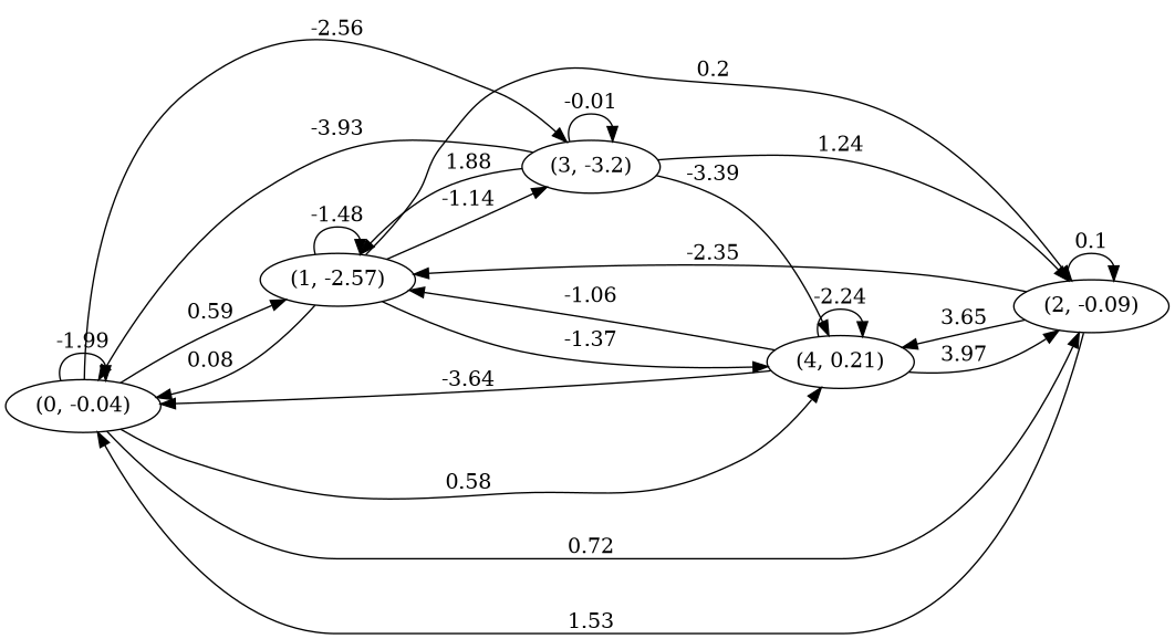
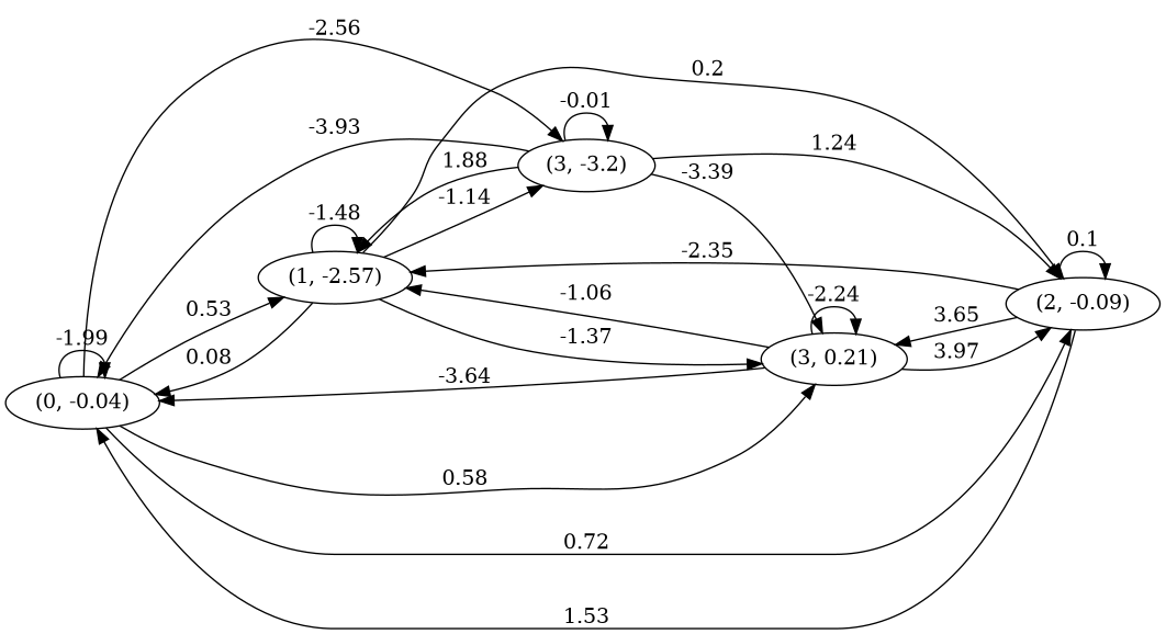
  digraph {
    rankdir=LR
    n1 [label="(0, -0.04)"]
    n2 [label="(1, -2.57)"]
    n3 [label="(2, -0.09)"]
    n4 [label="(3, -3.2)"]
-   n5 [label="(4, 0.21)"]
+   n5 [label="(3, 0.21)"]
    n1 -> n1 [label=-1.99]
-   n1 -> n2 [label=0.59]
+   n1 -> n2 [label=0.53]
    n1 -> n3 [label=0.72]
    n1 -> n4 [label=-2.56]
    n1 -> n5 [label=0.58]
    n2 -> n1 [label=0.08]
    n2 -> n2 [label=-1.48]
    n2 -> n3 [label=0.2]
    n2 -> n4 [label=-1.14]
    n2 -> n5 [label=-1.37]
    n3 -> n1 [label=1.53]
    n3 -> n2 [label=-2.35]
    n3 -> n3 [label=0.1]
    n3 -> n5 [label=3.65]
    n4 -> n1 [label=-3.93]
    n4 -> n2 [label=1.88]
    n4 -> n3 [label=1.24]
    n4 -> n4 [label=-0.01]
    n4 -> n5 [label=-3.39]
    n5 -> n1 [label=-3.64]
    n5 -> n2 [label=-1.06]
    n5 -> n3 [label=3.97]
    n5 -> n5 [label=-2.24]
  }
